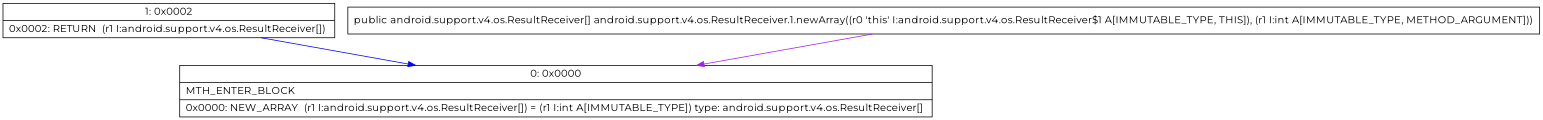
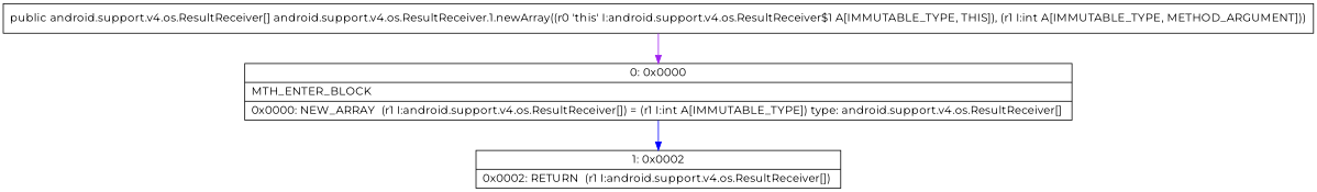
  digraph {
    fontname=Montserrat
    node [shape=record fontname=Montserrat]
    edge [fontname=Montserrat]
    n1 [label="{0\:\ 0x0000|MTH_ENTER_BLOCK\l|0x0000: NEW_ARRAY  (r1 I:android.support.v4.os.ResultReceiver[]) = (r1 I:int A[IMMUTABLE_TYPE]) type: android.support.v4.os.ResultReceiver[] \l}"]
    n2 [label="{1\:\ 0x0002|0x0002: RETURN  (r1 I:android.support.v4.os.ResultReceiver[]) \l}"]
    n3 [label="{public android.support.v4.os.ResultReceiver[] android.support.v4.os.ResultReceiver.1.newArray((r0 'this' I:android.support.v4.os.ResultReceiver$1 A[IMMUTABLE_TYPE, THIS]), (r1 I:int A[IMMUTABLE_TYPE, METHOD_ARGUMENT])) }"]
-   n2 -> n1 [color=blue]
+   n1 -> n2 [color=blue]
    n3 -> n1 [color=purple]
  }
